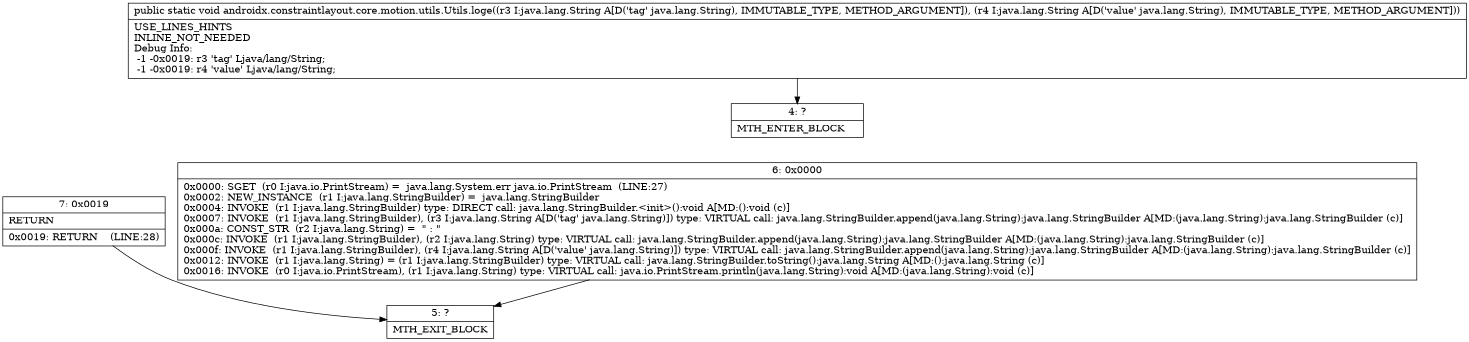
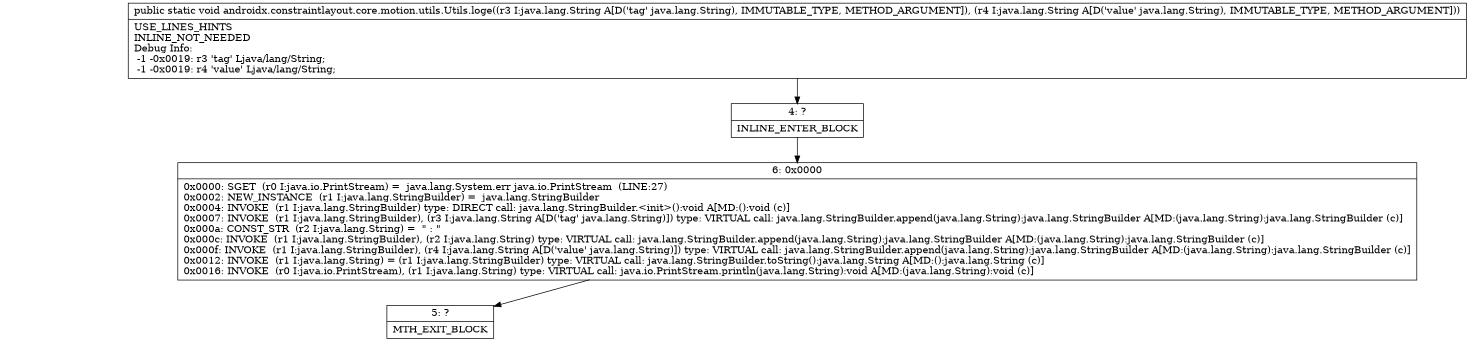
  digraph {
    node [shape=record]
-   n1 [label="{4\:\ ?|MTH_ENTER_BLOCK\l}"]
+   n1 [label="{4\:\ ?|INLINE_ENTER_BLOCK\l}"]
    n2 [label="{6\:\ 0x0000|0x0000: SGET  (r0 I:java.io.PrintStream) =  java.lang.System.err java.io.PrintStream  (LINE:27)\l0x0002: NEW_INSTANCE  (r1 I:java.lang.StringBuilder) =  java.lang.StringBuilder \l0x0004: INVOKE  (r1 I:java.lang.StringBuilder) type: DIRECT call: java.lang.StringBuilder.\<init\>():void A[MD:():void (c)]\l0x0007: INVOKE  (r1 I:java.lang.StringBuilder), (r3 I:java.lang.String A[D('tag' java.lang.String)]) type: VIRTUAL call: java.lang.StringBuilder.append(java.lang.String):java.lang.StringBuilder A[MD:(java.lang.String):java.lang.StringBuilder (c)]\l0x000a: CONST_STR  (r2 I:java.lang.String) =  \" : \" \l0x000c: INVOKE  (r1 I:java.lang.StringBuilder), (r2 I:java.lang.String) type: VIRTUAL call: java.lang.StringBuilder.append(java.lang.String):java.lang.StringBuilder A[MD:(java.lang.String):java.lang.StringBuilder (c)]\l0x000f: INVOKE  (r1 I:java.lang.StringBuilder), (r4 I:java.lang.String A[D('value' java.lang.String)]) type: VIRTUAL call: java.lang.StringBuilder.append(java.lang.String):java.lang.StringBuilder A[MD:(java.lang.String):java.lang.StringBuilder (c)]\l0x0012: INVOKE  (r1 I:java.lang.String) = (r1 I:java.lang.StringBuilder) type: VIRTUAL call: java.lang.StringBuilder.toString():java.lang.String A[MD:():java.lang.String (c)]\l0x0016: INVOKE  (r0 I:java.io.PrintStream), (r1 I:java.lang.String) type: VIRTUAL call: java.io.PrintStream.println(java.lang.String):void A[MD:(java.lang.String):void (c)]\l}"]
    n3 [label="{5\:\ ?|MTH_EXIT_BLOCK\l}"]
-   n4 [label="{7\:\ 0x0019|RETURN\l|0x0019: RETURN    (LINE:28)\l}"]
    n5 [label="{public static void androidx.constraintlayout.core.motion.utils.Utils.loge((r3 I:java.lang.String A[D('tag' java.lang.String), IMMUTABLE_TYPE, METHOD_ARGUMENT]), (r4 I:java.lang.String A[D('value' java.lang.String), IMMUTABLE_TYPE, METHOD_ARGUMENT]))  | USE_LINES_HINTS\lINLINE_NOT_NEEDED\lDebug Info:\l  \-1 \-0x0019: r3 'tag' Ljava\/lang\/String;\l  \-1 \-0x0019: r4 'value' Ljava\/lang\/String;\l}"]
+   n1 -> n2
    n2 -> n3
-   n4 -> n3
    n5 -> n1
  }
